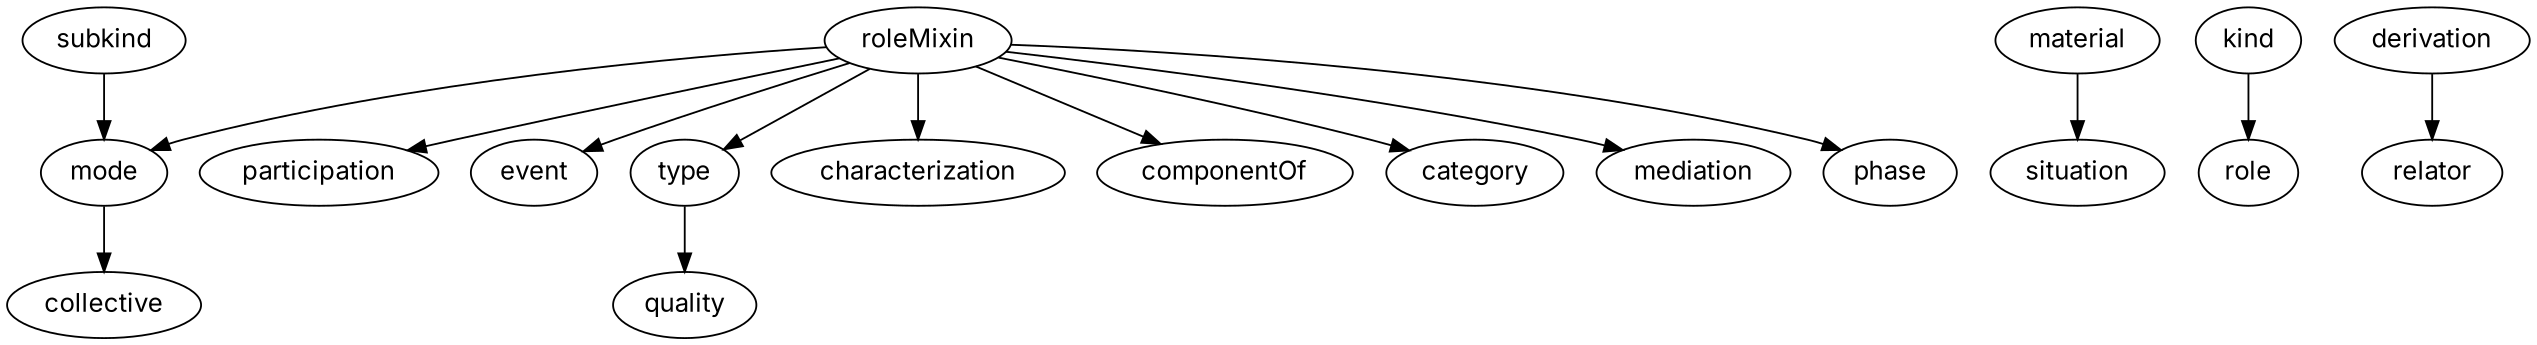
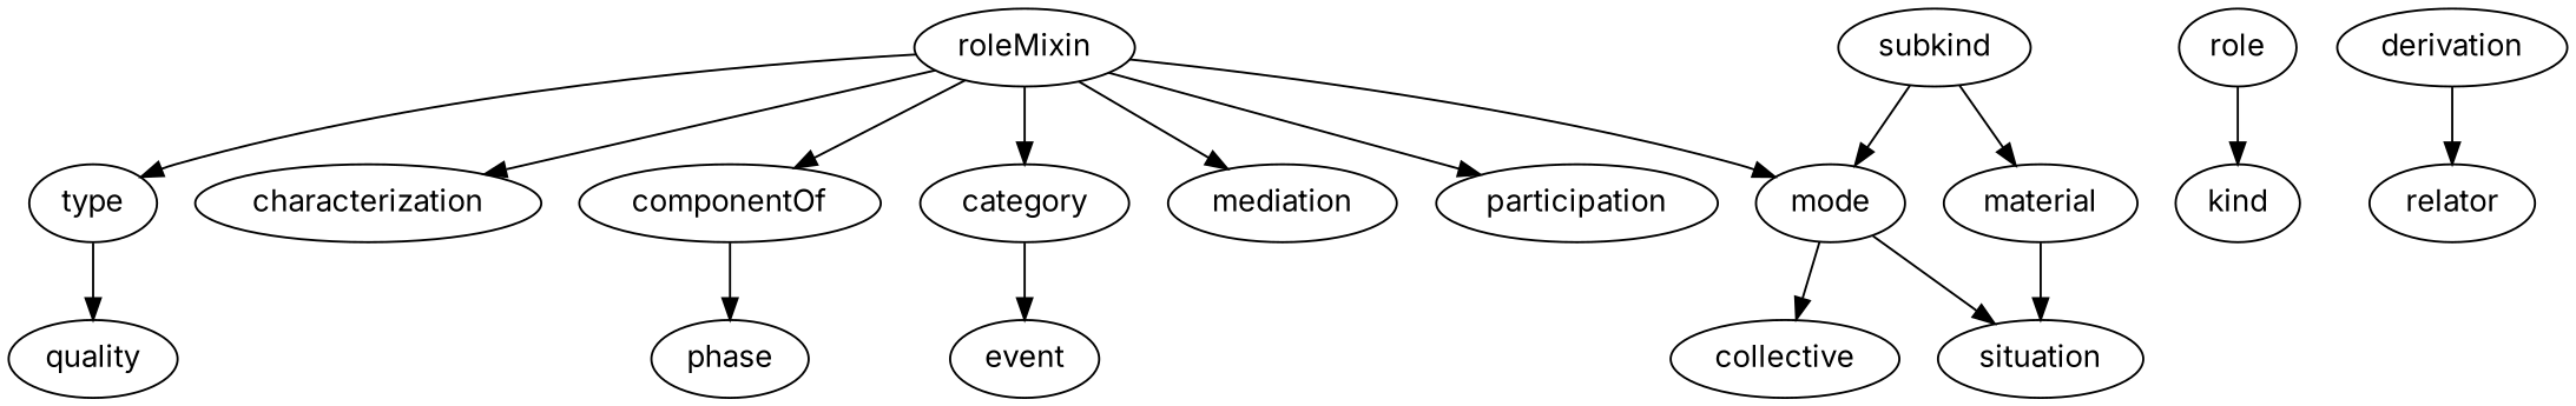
  strict digraph {
    fontname=Inter
    node [fontname=Inter]
    edge [fontname=Inter]
    roleMixin
    mode
    participation
    event
    type
    characterization
    componentOf
    category
    mediation
    phase
    collective
    situation
    kind
    role
    quality
    subkind
    material
    derivation
    relator
    roleMixin -> mode
    roleMixin -> participation
-   roleMixin -> event
+   category -> event
    roleMixin -> type
    roleMixin -> characterization
    roleMixin -> componentOf
    roleMixin -> category
    roleMixin -> mediation
-   roleMixin -> phase
+   componentOf -> phase
    mode -> collective
+   mode -> situation
    type -> quality
-   kind -> role
+   role -> kind
    subkind -> mode
+   subkind -> material
    material -> situation
    derivation -> relator
  }
